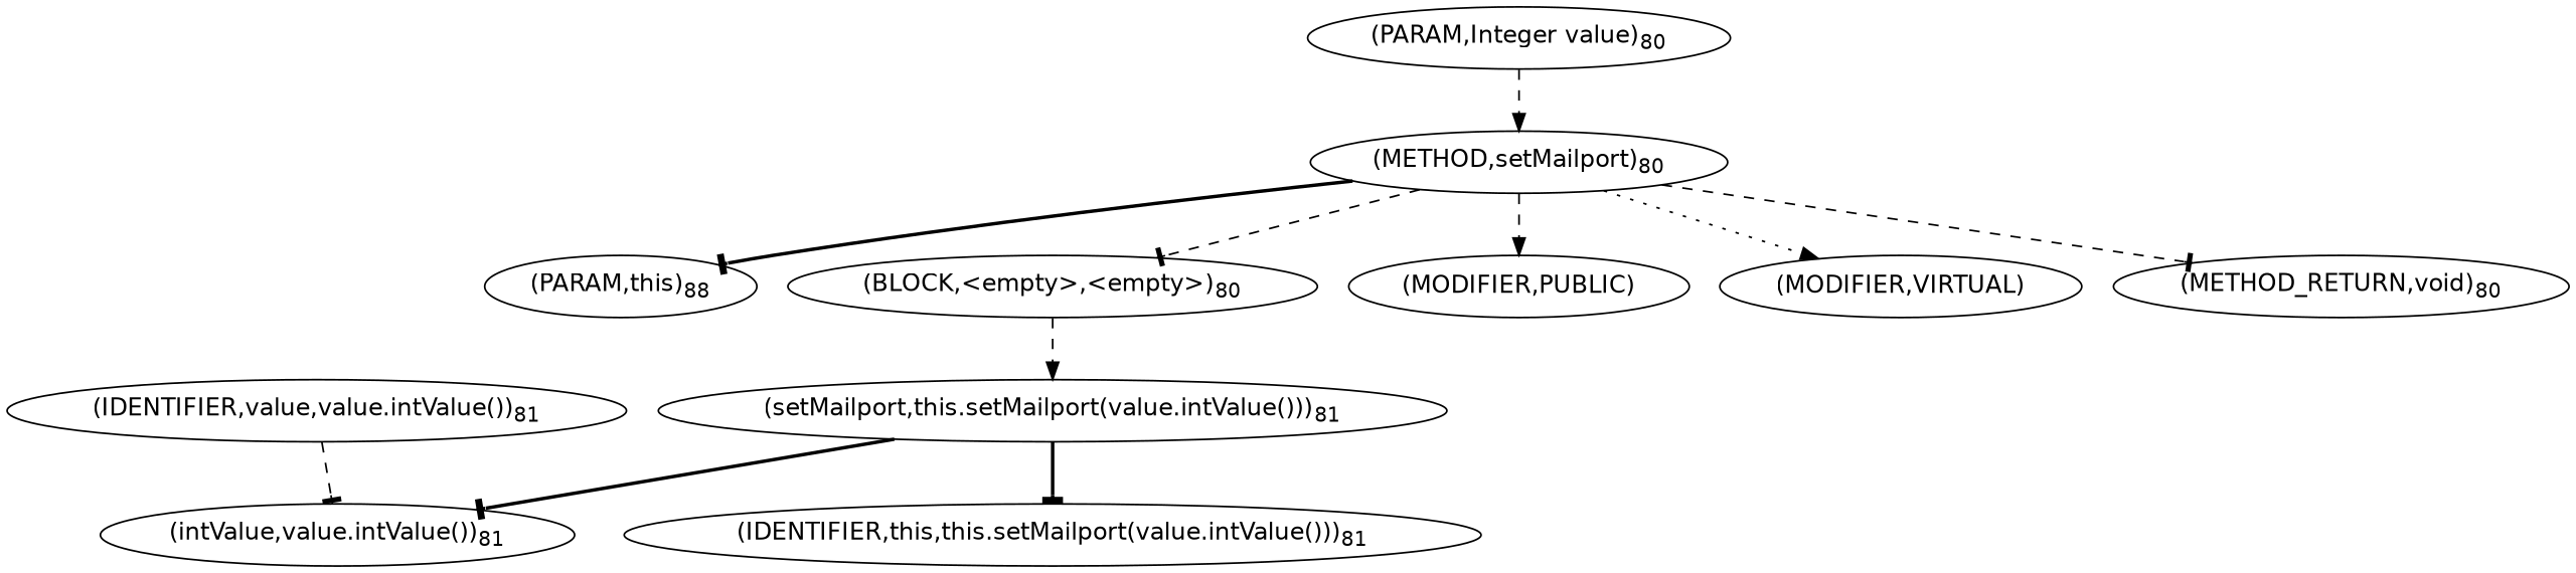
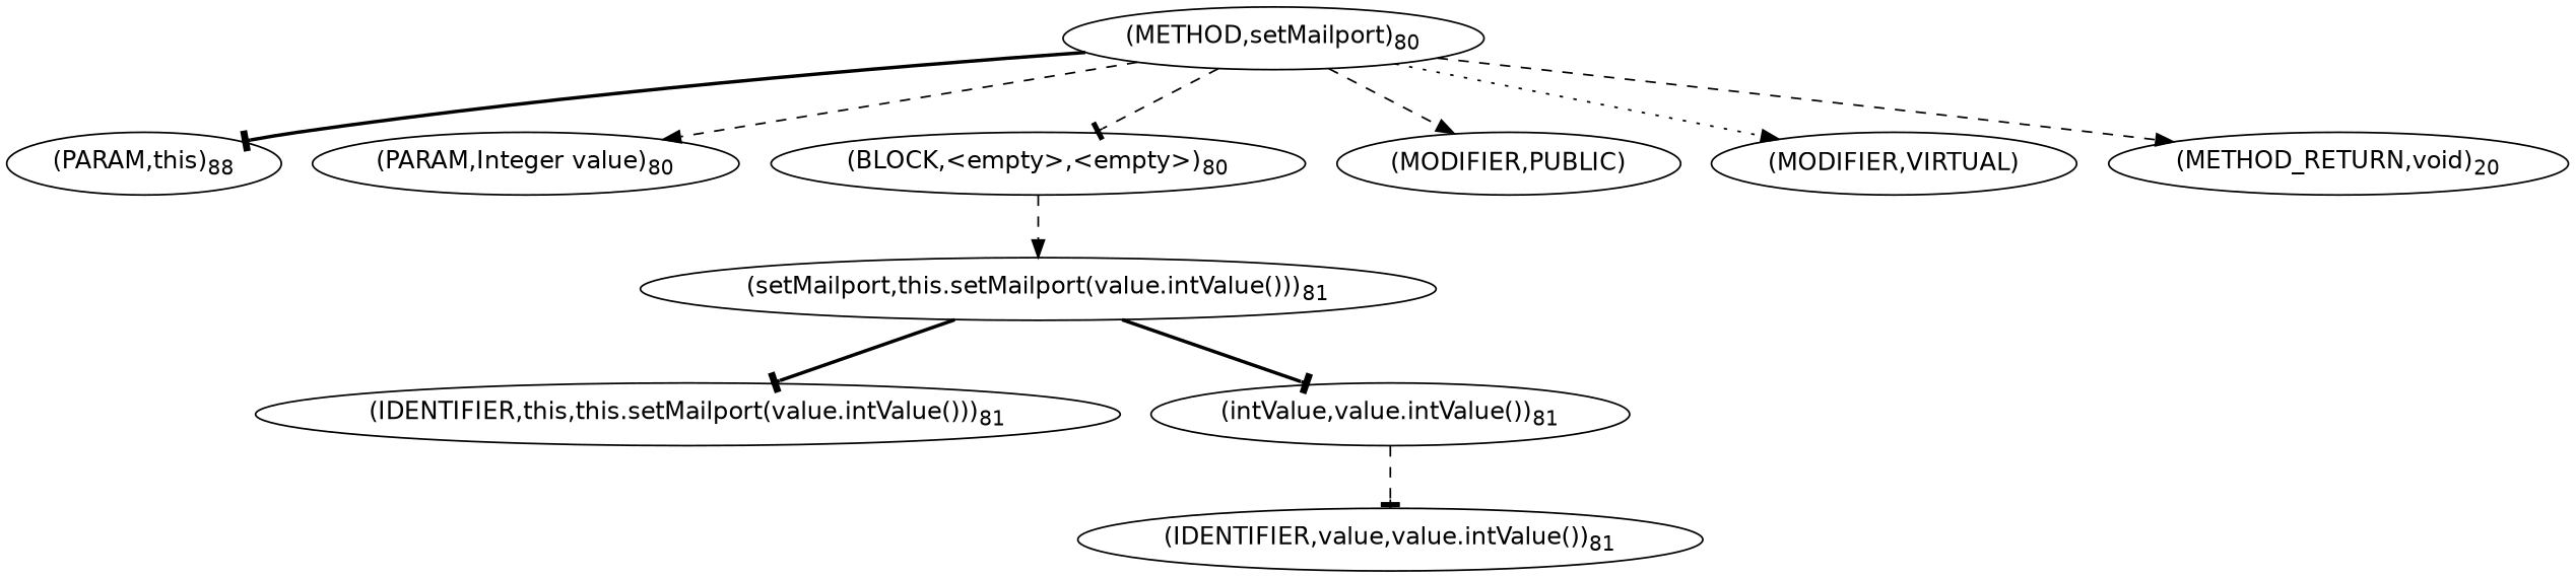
  digraph {
    fontname="DejaVu Sans"
    node [fontname="DejaVu Sans"]
    edge [arrowhead=tee fontname="DejaVu Sans" style=dashed]
    n1 [label=<(METHOD,setMailport)<SUB>80</SUB>>]
    n2 [label=<(PARAM,this)<SUB>88</SUB>>]
    n3 [label=<(PARAM,Integer value)<SUB>80</SUB>>]
    n4 [label=<(BLOCK,&lt;empty&gt;,&lt;empty&gt;)<SUB>80</SUB>>]
    n5 [label=<(MODIFIER,PUBLIC)>]
    n6 [label=<(MODIFIER,VIRTUAL)>]
-   n7 [label=<(METHOD_RETURN,void)<SUB>80</SUB>>]
+   n7 [label=<(METHOD_RETURN,void)<SUB>20</SUB>>]
    n8 [label=<(setMailport,this.setMailport(value.intValue()))<SUB>81</SUB>>]
    n9 [label=<(IDENTIFIER,this,this.setMailport(value.intValue()))<SUB>81</SUB>>]
    n10 [label=<(intValue,value.intValue())<SUB>81</SUB>>]
    n11 [label=<(IDENTIFIER,value,value.intValue())<SUB>81</SUB>>]
    n1 -> n2 [style=bold]
-   n3 -> n1 [arrowhead=normal]
+   n1 -> n3 [arrowhead=normal]
    n1 -> n4
    n1 -> n5 [arrowhead=normal]
    n1 -> n6 [arrowhead=normal style=dotted]
-   n1 -> n7
+   n1 -> n7 [arrowhead=normal]
    n4 -> n8 [arrowhead=normal]
    n8 -> n9 [style=bold]
    n8 -> n10 [style=bold]
-   n11 -> n10
+   n10 -> n11
  }
